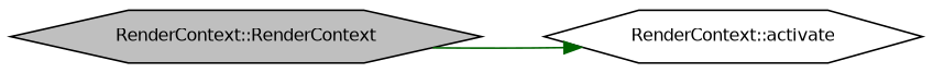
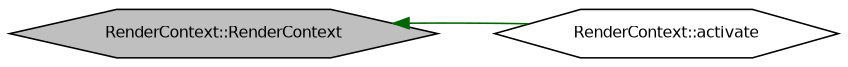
  digraph {
    rankdir=LR
    node [color=black fontname=Helvetica fontsize=10 shape=hexagon style=filled]
    n1 [fillcolor=grey75 fontcolor=black height=0.2 label="RenderContext::RenderContext" width=0.4]
    n2 [fillcolor=white height=0.2 label="RenderContext::activate" width=0.4]
-   n1 -> n2 [color=darkgreen fontname=Helvetica fontsize=10 labelfontname=Helvetica labelfontsize=10 style=solid]
+   n2 -> n1 [color=darkgreen fontname=Helvetica fontsize=10 labelfontname=Helvetica labelfontsize=10 style=solid]
  }
